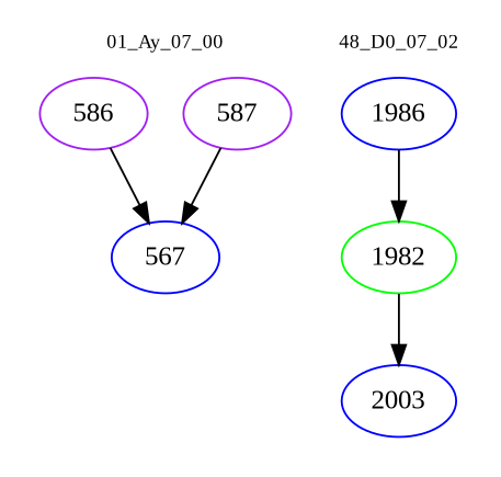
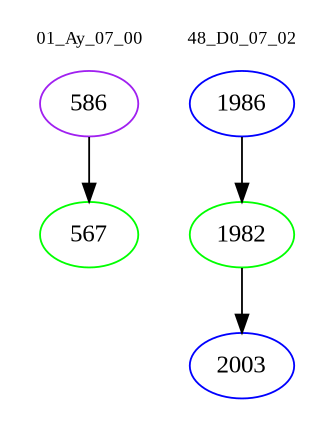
  digraph {
    fontname="Liberation Serif"
    node [color=purple fontname="Liberation Serif"]
    edge [color=black fontname="Liberation Serif"]
-   n1 [label=587]
-   n2 [color=blue label=567]
+   n2 [color=green label=567]
    n3 [label=586]
    n4 [color=blue label=1986]
    n5 [color=green label=1982]
    n6 [color=blue label=2003]
    subgraph cluster_1 {
      color=white
      fontsize=10
      label="01_Ay_07_00"
-     n1
      n2
      n3
    }
    subgraph cluster_2 {
      color=white
      fontsize=10
      label="48_D0_07_02"
      n4
      n5
      n6
    }
-   n1 -> n2
    n3 -> n2
    n4 -> n5
    n5 -> n6
  }
